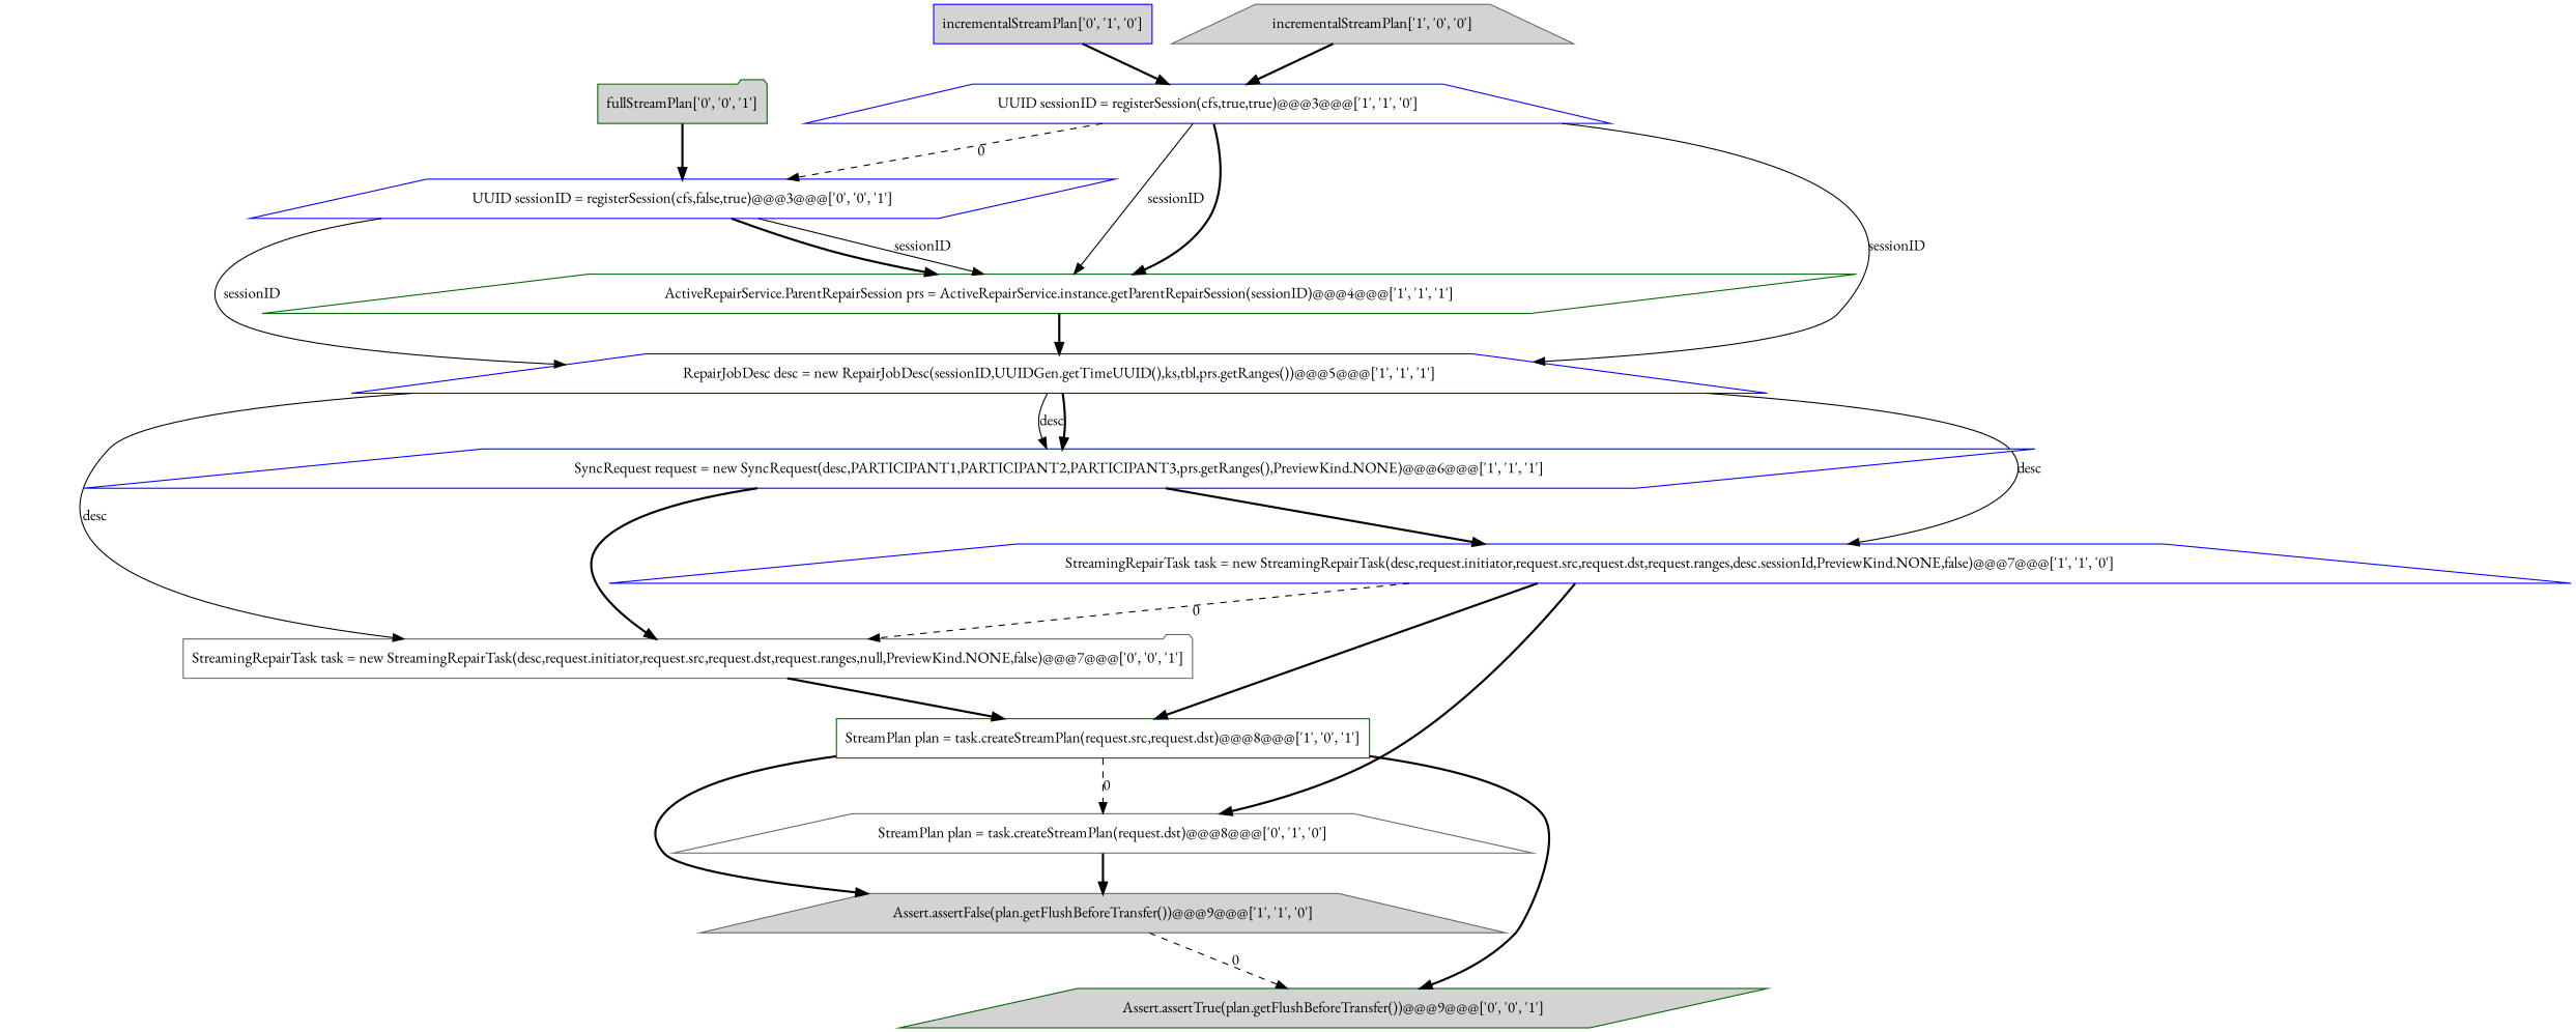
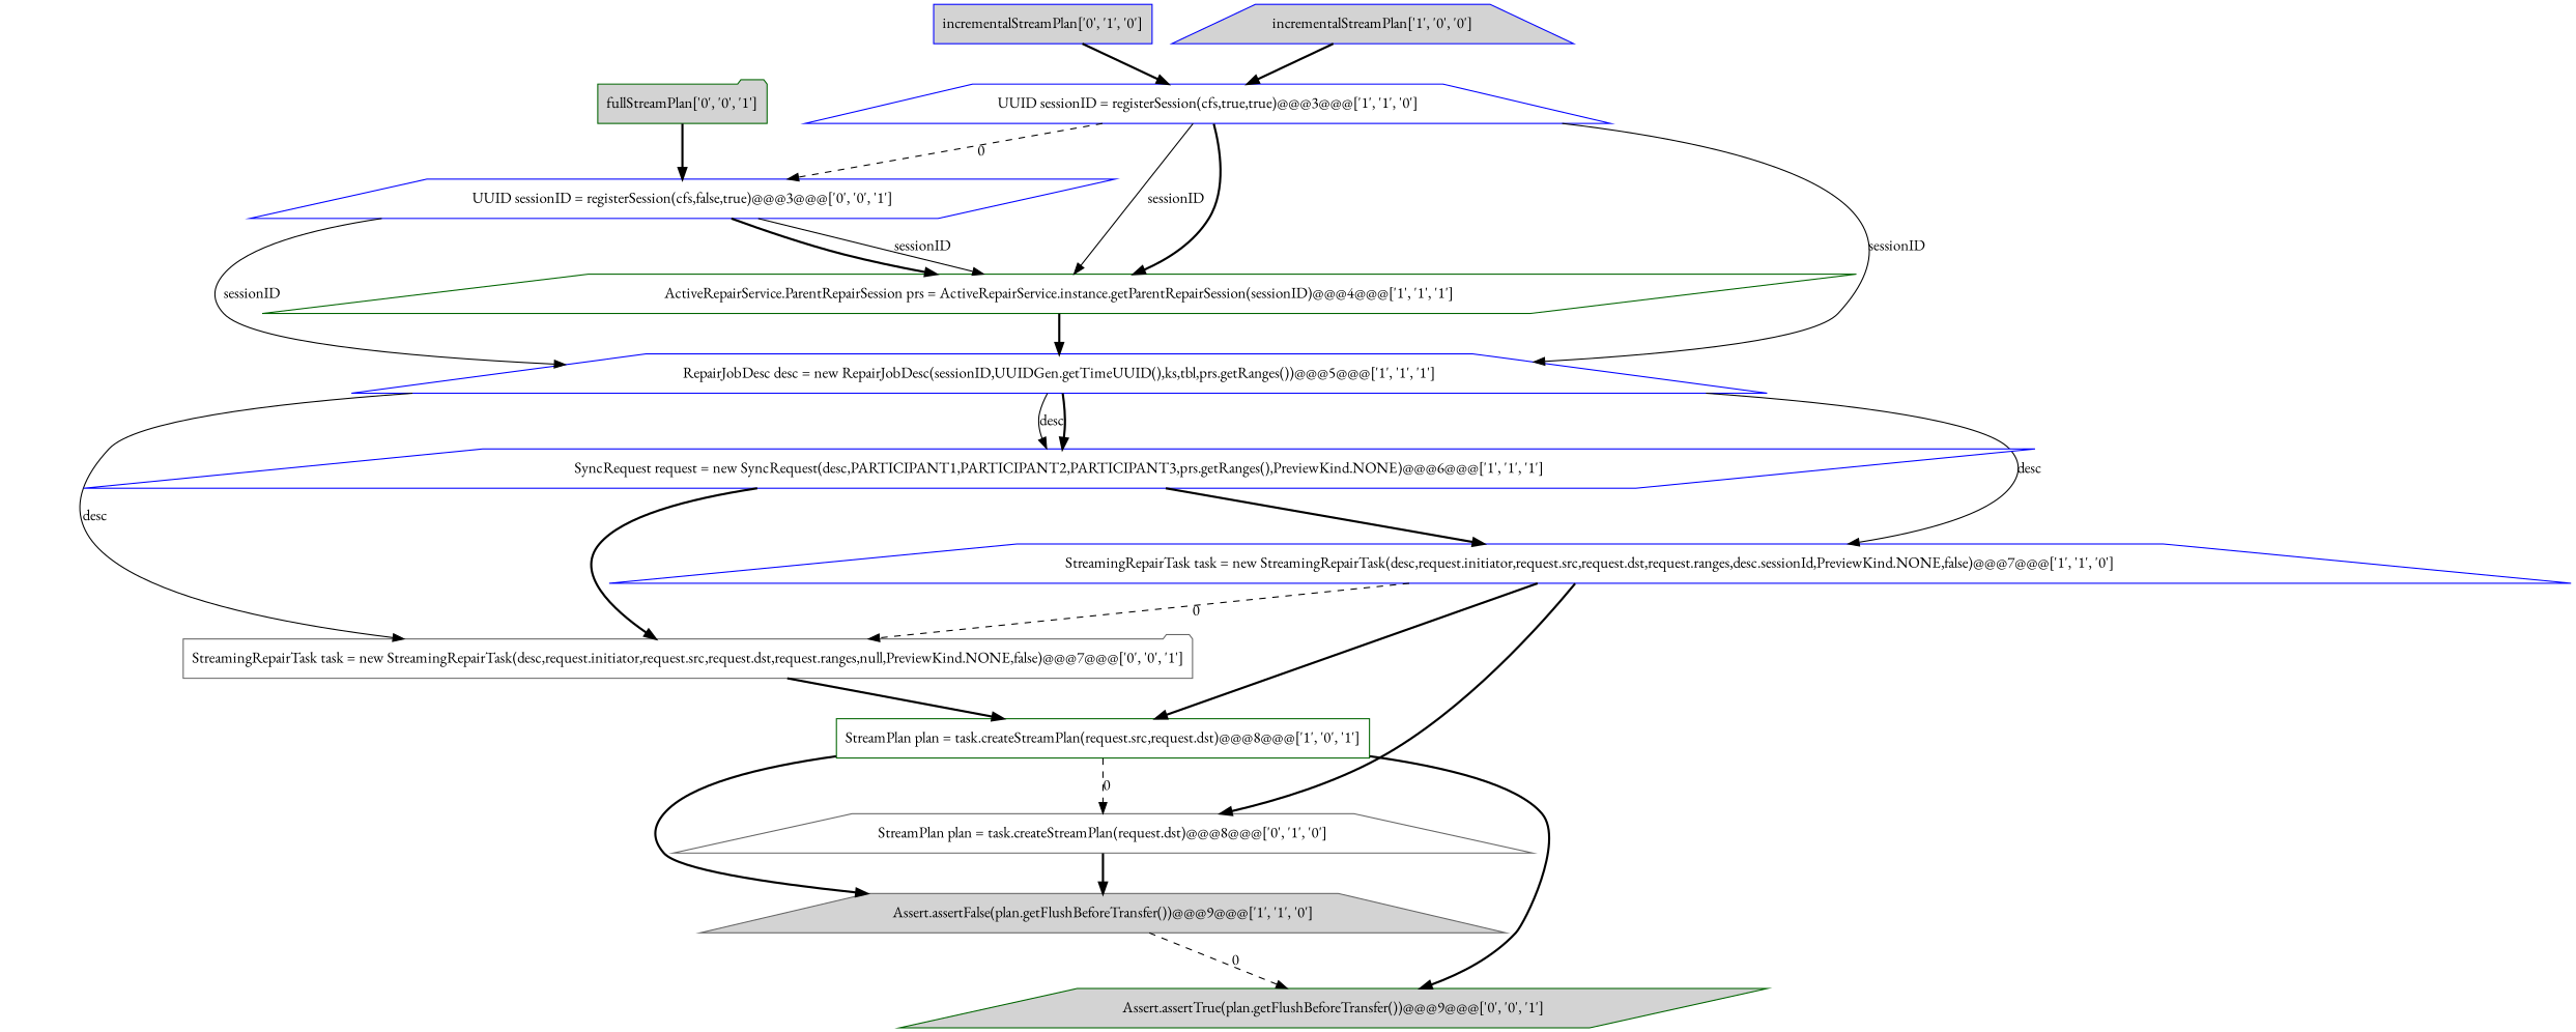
  digraph {
    fontname="EB Garamond"
    node [fillcolor=white shape=trapezium style=filled color=blue fontname="EB Garamond"]
    edge [style=bold fontname="EB Garamond"]
    n1 [fillcolor=lightgray label="Assert.assertFalse(plan.getFlushBeforeTransfer())@@@9@@@['1', '1', '0']" color=gray40]
    n2 [fillcolor=lightgray label="Assert.assertTrue(plan.getFlushBeforeTransfer())@@@9@@@['0', '0', '1']" shape=parallelogram color=darkgreen]
    n3 [label="RepairJobDesc desc = new RepairJobDesc(sessionID,UUIDGen.getTimeUUID(),ks,tbl,prs.getRanges())@@@5@@@['1', '1', '1']"]
    n4 [label="StreamingRepairTask task = new StreamingRepairTask(desc,request.initiator,request.src,request.dst,request.ranges,null,PreviewKind.NONE,false)@@@7@@@['0', '0', '1']" shape=folder color=gray40]
    n5 [label="StreamingRepairTask task = new StreamingRepairTask(desc,request.initiator,request.src,request.dst,request.ranges,desc.sessionId,PreviewKind.NONE,false)@@@7@@@['1', '1', '0']"]
    n6 [label="SyncRequest request = new SyncRequest(desc,PARTICIPANT1,PARTICIPANT2,PARTICIPANT3,prs.getRanges(),PreviewKind.NONE)@@@6@@@['1', '1', '1']" shape=parallelogram]
    n7 [fillcolor=lightgray label="fullStreamPlan['0', '0', '1']" shape=folder color=darkgreen]
    n8 [label="UUID sessionID = registerSession(cfs,false,true)@@@3@@@['0', '0', '1']" shape=parallelogram]
    n9 [label="StreamPlan plan = task.createStreamPlan(request.src,request.dst)@@@8@@@['1', '0', '1']" shape=box color=darkgreen]
    n10 [label="StreamPlan plan = task.createStreamPlan(request.dst)@@@8@@@['0', '1', '0']" color=gray40]
    n11 [fillcolor=lightgray label="incrementalStreamPlan['0', '1', '0']" shape=box]
    n12 [label="UUID sessionID = registerSession(cfs,true,true)@@@3@@@['1', '1', '0']"]
    n13 [label="ActiveRepairService.ParentRepairSession prs = ActiveRepairService.instance.getParentRepairSession(sessionID)@@@4@@@['1', '1', '1']" shape=parallelogram color=darkgreen]
-   n14 [fillcolor=lightgray label="incrementalStreamPlan['1', '0', '0']" color=gray40]
+   n14 [fillcolor=lightgray label="incrementalStreamPlan['1', '0', '0']"]
    n1 -> n2 [label=0 style=dashed]
    n3 -> n4 [label=desc style=solid]
    n3 -> n5 [label=desc style=solid]
    n3 -> n6 [label=desc style=solid]
    n3 -> n6
    n4 -> n9
    n5 -> n4 [label=0 style=dashed]
    n5 -> n9
    n5 -> n10
    n6 -> n4
    n6 -> n5
    n7 -> n8
    n8 -> n3 [label=sessionID style=solid]
    n8 -> n13 [label=sessionID style=solid]
    n8 -> n13
    n9 -> n1
    n9 -> n2
    n9 -> n10 [label=0 style=dashed]
    n10 -> n1
    n11 -> n12
    n12 -> n3 [label=sessionID style=solid]
    n12 -> n8 [label=0 style=dashed]
    n12 -> n13 [label=sessionID style=solid]
    n12 -> n13
    n13 -> n3
    n14 -> n12
  }
